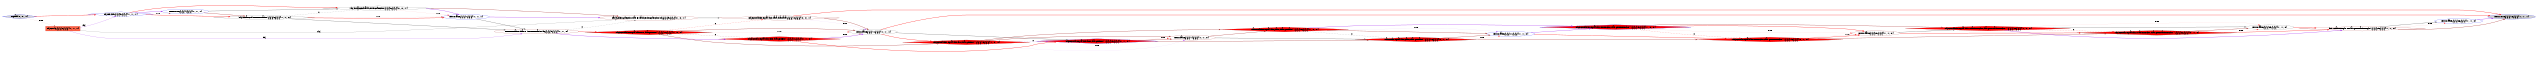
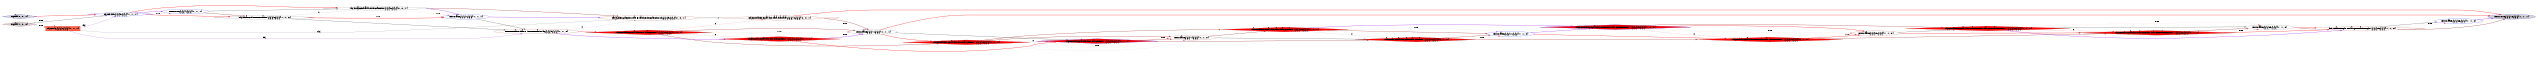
  digraph {
    rankdir=LR
    node [color=brown fillcolor=white shape=diamond style=filled]
    edge [color=red style=bold]
    n1 [label="this.rotationAngle != that.getRotationAngle()@@@25@@@['1', '1', '0']"]
    n2 [color=blue fillcolor=lightgray label="return true@@@13@@@['1', '1', '1']" shape=ellipse]
    n3 [color=blue label="return false@@@26@@@['1', '1', '0']" shape=ellipse]
    n4 [color=gray40 fillcolor=red label="!ObjectUtils.equal(this.rotationAnchor,that.getRotationAnchor())@@@22@@@['0', '1', '0']"]
    n5 [color=gray40 label="return false@@@23@@@['1', '1', '0']" shape=ellipse]
    n6 [fillcolor=tomato label="Object obj@@@2@@@['1', '1', '1']" shape=box]
    n7 [color=blue label="obj == this@@@3@@@['1', '1', '1']"]
    n8 [label="TaskSeriesCollection that = (TaskSeriesCollection)obj@@@9@@@['0', '0', '1']" shape=ellipse]
    n9 [label="TextAnnotation that = (TextAnnotation)obj@@@9@@@['1', '1', '0']" shape=ellipse]
    n10 [color=gray40 label="!(obj instanceof TaskSeriesCollection)@@@6@@@['0', '0', '1']"]
    n11 [color=gray40 label="!(obj instanceof TextAnnotation)@@@6@@@['1', '1', '0']"]
    n12 [color=blue label="return true@@@4@@@['1', '1', '1']" shape=ellipse]
    n13 [label="!ObjectUtilities.equal(this.data,that.data)@@@10@@@['0', '0', '1']"]
    n14 [color=gray40 label="return false@@@11@@@['1', '1', '1']" shape=ellipse]
    n15 [color=blue fillcolor=red label="!ObjectUtils.equal(this.font,that.getFont())@@@13@@@['0', '1', '0']"]
    n16 [fillcolor=red label="!ObjectUtilities.equal(this.font,that.getFont())@@@13@@@['1', '0', '0']"]
+   n17 [fillcolor=lightgray label="equals['1', '0', '0']"]
    n18 [color=gray40 fillcolor=red label="!ObjectUtilities.equal(this.text,that.getText())@@@10@@@['1', '0', '0']"]
    n19 [fillcolor=red label="!ObjectUtils.equal(this.text,that.getText())@@@10@@@['0', '1', '0']"]
    n20 [color=blue fillcolor=red label="!ObjectUtilities.equal(this.textAnchor,that.getTextAnchor())@@@19@@@['1', '0', '0']"]
    n21 [fillcolor=red label="!ObjectUtils.equal(this.textAnchor,that.getTextAnchor())@@@19@@@['0', '1', '0']"]
    n22 [fillcolor=red label="!ObjectUtilities.equal(this.rotationAnchor,that.getRotationAnchor())@@@22@@@['1', '0', '0']"]
    n23 [label="return false@@@20@@@['1', '1', '0']" shape=ellipse]
    n24 [color=blue label="return false@@@7@@@['1', '1', '1']" shape=ellipse]
    n25 [color=gray40 fillcolor=red label="!PaintUtils.equal(this.paint,that.getPaint())@@@16@@@['0', '1', '0']"]
    n26 [color=blue label="return false@@@17@@@['1', '1', '0']" shape=ellipse]
    n27 [label="return false@@@14@@@['1', '1', '0']" shape=ellipse]
    n28 [fillcolor=red label="!PaintUtilities.equal(this.paint,that.getPaint())@@@16@@@['1', '0', '0']"]
    n29 [color=blue fillcolor=lightgray label="equals['0', '0', '1']"]
    n1 -> n2 [color=brown]
    n1 -> n3 [label=true style=dotted]
    n1 -> n3 [color=gray40]
    n3 -> n2 [color=purple]
    n4 -> n1
    n4 -> n5 [color=brown]
    n4 -> n5 [label=true style=dotted]
    n5 -> n1
    n6 -> n7 [color=purple label=obj style=solid]
    n6 -> n8 [color=gray40 label=obj style=solid]
    n6 -> n9 [color=purple label=obj style=solid]
    n7 -> n10
    n7 -> n11
    n7 -> n12 [color=purple]
    n7 -> n12 [color=brown label=true style=dotted]
    n8 -> n13 [color=gray40]
    n9 -> n8 [color=gray40 label=0 style=dashed]
    n9 -> n18
    n9 -> n19 [color=purple]
    n10 -> n8 [color=brown]
    n10 -> n24 [color=purple]
    n10 -> n24 [label=true style=dotted]
    n11 -> n9 [color=gray40]
    n11 -> n10 [color=gray40 label=0 style=dashed]
    n11 -> n24 [color=brown label=true style=dotted]
    n11 -> n24
    n12 -> n10 [color=gray40]
    n12 -> n11 [color=brown]
    n13 -> n2
    n13 -> n14 [color=purple label=true style=dotted]
    n13 -> n14 [color=brown]
    n14 -> n2
    n14 -> n15 [color=gray40]
    n14 -> n16
    n15 -> n25 [color=brown]
    n15 -> n27 [color=brown]
    n15 -> n27 [label=true style=dotted]
    n16 -> n15 [color=purple label=0 style=dashed]
    n16 -> n27 [color=purple label=true style=dotted]
    n16 -> n27 [color=brown]
    n16 -> n28 [color=brown]
+   n17 -> n6 [label=true style=dotted]
+   n17 -> n7 [color=gray40]
    n18 -> n13 [label=0 style=dashed]
    n18 -> n14 [label=true style=dotted]
    n18 -> n14 [color=brown]
    n18 -> n16 [color=brown]
    n18 -> n19 [color=brown label=0 style=dashed]
    n19 -> n14 [color=brown label=true style=dotted]
    n19 -> n14 [color=purple]
    n19 -> n15
    n20 -> n21 [label=0 style=dashed]
    n20 -> n22 [color=brown]
    n20 -> n23
    n20 -> n23 [label=true style=dotted]
    n21 -> n4 [color=brown]
    n21 -> n23 [label=true style=dotted]
    n21 -> n23
    n22 -> n1 [color=purple]
    n22 -> n4 [label=0 style=dashed]
    n22 -> n5 [label=true style=dotted]
    n22 -> n5 [color=gray40]
    n23 -> n4
    n23 -> n22 [color=gray40]
    n24 -> n8 [color=purple]
    n24 -> n9 [color=gray40]
    n25 -> n21 [color=brown]
    n25 -> n26 [color=brown]
    n25 -> n26 [label=true style=dotted]
    n26 -> n20 [color=purple]
    n26 -> n21
    n27 -> n25 [color=gray40]
    n27 -> n28 [color=brown]
    n28 -> n20 [color=purple]
    n28 -> n25 [color=gray40 label=0 style=dashed]
    n28 -> n26 [color=purple label=true style=dotted]
    n28 -> n26 [color=brown]
    n29 -> n6 [color=brown label=true style=dotted]
    n29 -> n7
  }
